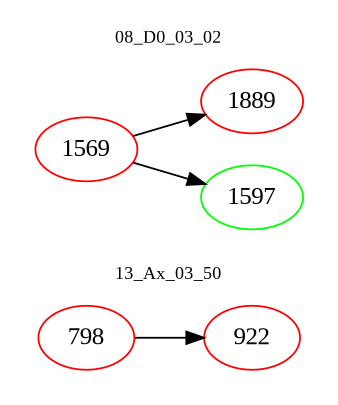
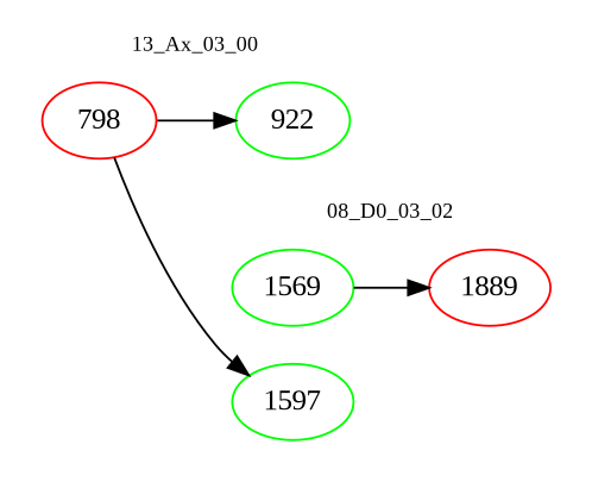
  digraph {
    fontname="Liberation Serif"
    rankdir=LR
    node [color=red fontname="Liberation Serif"]
    edge [color=black fontname="Liberation Serif"]
    n1 [label=798]
-   n2 [label=922]
-   n3 [label=1569]
+   n2 [color=green label=922]
+   n3 [color=green label=1569]
    n4 [color=green label=1597]
    n5 [label=1889]
    subgraph cluster_1 {
      color=white
      fontsize=10
-     label="13_Ax_03_50"
+     label="13_Ax_03_00"
      n1
      n2
    }
    subgraph cluster_2 {
      color=white
      fontsize=10
      label="08_D0_03_02"
      n3
      n4
      n5
    }
    n1 -> n2
-   n3 -> n4
+   n1 -> n4
    n3 -> n5
  }
